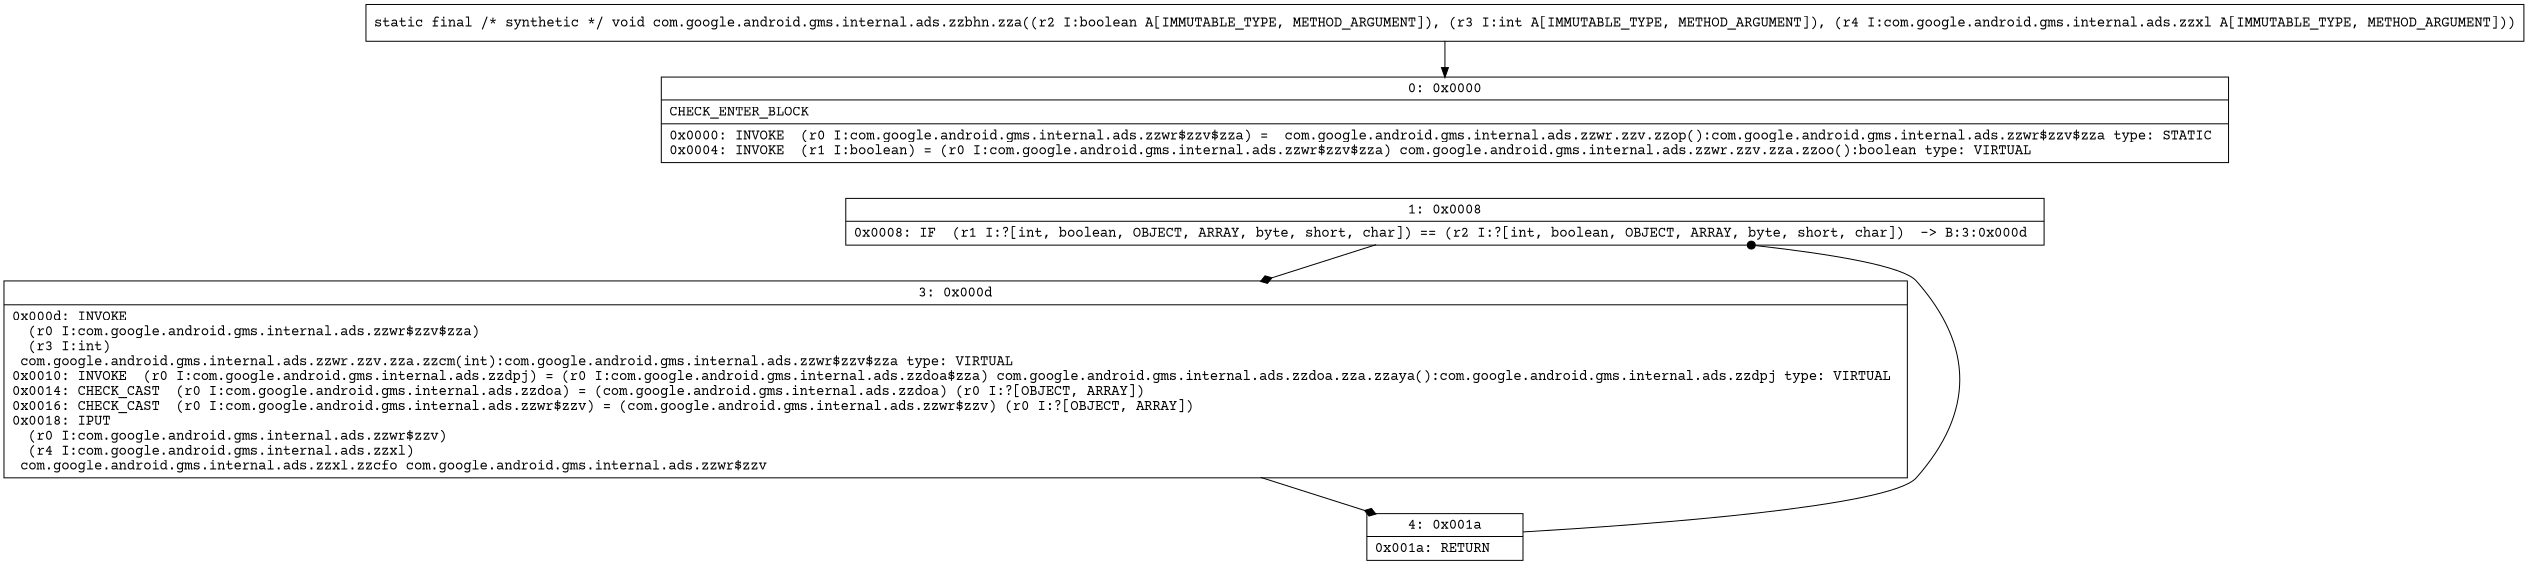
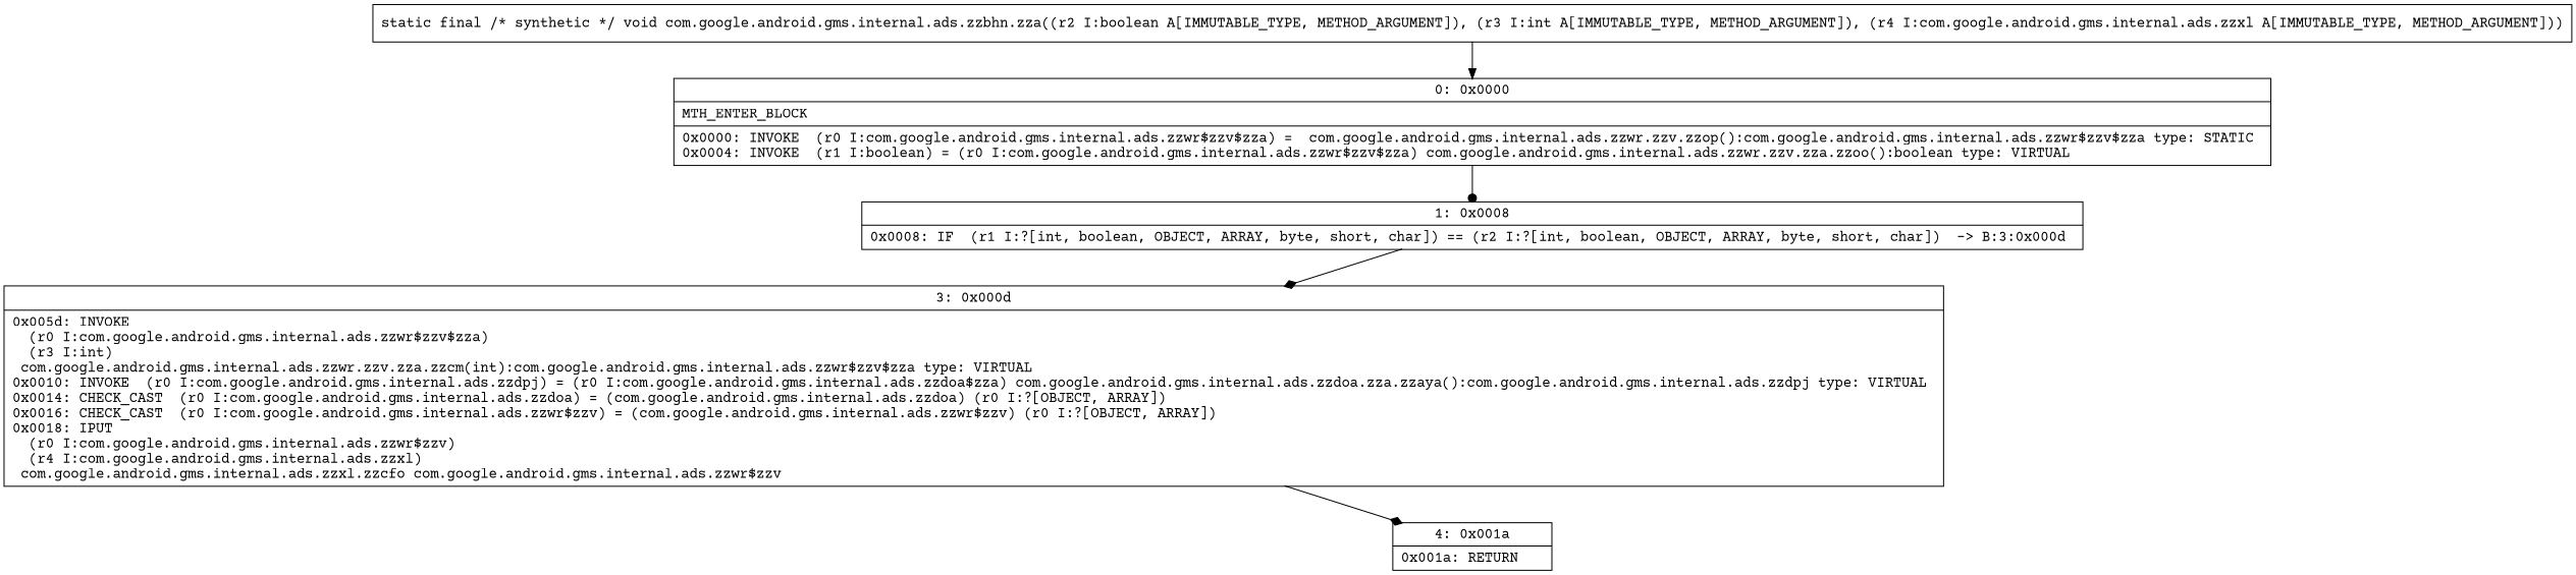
  digraph {
    fontname="Courier Prime"
    node [fontname="Courier Prime" shape=record]
    edge [arrowhead=diamond color=black fontname="Courier Prime"]
-   n1 [label="{0\:\ 0x0000|CHECK_ENTER_BLOCK\l|0x0000: INVOKE  (r0 I:com.google.android.gms.internal.ads.zzwr$zzv$zza) =  com.google.android.gms.internal.ads.zzwr.zzv.zzop():com.google.android.gms.internal.ads.zzwr$zzv$zza type: STATIC \l0x0004: INVOKE  (r1 I:boolean) = (r0 I:com.google.android.gms.internal.ads.zzwr$zzv$zza) com.google.android.gms.internal.ads.zzwr.zzv.zza.zzoo():boolean type: VIRTUAL \l}"]
+   n1 [label="{0\:\ 0x0000|MTH_ENTER_BLOCK\l|0x0000: INVOKE  (r0 I:com.google.android.gms.internal.ads.zzwr$zzv$zza) =  com.google.android.gms.internal.ads.zzwr.zzv.zzop():com.google.android.gms.internal.ads.zzwr$zzv$zza type: STATIC \l0x0004: INVOKE  (r1 I:boolean) = (r0 I:com.google.android.gms.internal.ads.zzwr$zzv$zza) com.google.android.gms.internal.ads.zzwr.zzv.zza.zzoo():boolean type: VIRTUAL \l}"]
    n2 [label="{1\:\ 0x0008|0x0008: IF  (r1 I:?[int, boolean, OBJECT, ARRAY, byte, short, char]) == (r2 I:?[int, boolean, OBJECT, ARRAY, byte, short, char])  \-\> B:3:0x000d \l}"]
-   n3 [label="{3\:\ 0x000d|0x000d: INVOKE  \l  (r0 I:com.google.android.gms.internal.ads.zzwr$zzv$zza)\l  (r3 I:int)\l com.google.android.gms.internal.ads.zzwr.zzv.zza.zzcm(int):com.google.android.gms.internal.ads.zzwr$zzv$zza type: VIRTUAL \l0x0010: INVOKE  (r0 I:com.google.android.gms.internal.ads.zzdpj) = (r0 I:com.google.android.gms.internal.ads.zzdoa$zza) com.google.android.gms.internal.ads.zzdoa.zza.zzaya():com.google.android.gms.internal.ads.zzdpj type: VIRTUAL \l0x0014: CHECK_CAST  (r0 I:com.google.android.gms.internal.ads.zzdoa) = (com.google.android.gms.internal.ads.zzdoa) (r0 I:?[OBJECT, ARRAY]) \l0x0016: CHECK_CAST  (r0 I:com.google.android.gms.internal.ads.zzwr$zzv) = (com.google.android.gms.internal.ads.zzwr$zzv) (r0 I:?[OBJECT, ARRAY]) \l0x0018: IPUT  \l  (r0 I:com.google.android.gms.internal.ads.zzwr$zzv)\l  (r4 I:com.google.android.gms.internal.ads.zzxl)\l com.google.android.gms.internal.ads.zzxl.zzcfo com.google.android.gms.internal.ads.zzwr$zzv \l}"]
+   n3 [label="{3\:\ 0x000d|0x005d: INVOKE  \l  (r0 I:com.google.android.gms.internal.ads.zzwr$zzv$zza)\l  (r3 I:int)\l com.google.android.gms.internal.ads.zzwr.zzv.zza.zzcm(int):com.google.android.gms.internal.ads.zzwr$zzv$zza type: VIRTUAL \l0x0010: INVOKE  (r0 I:com.google.android.gms.internal.ads.zzdpj) = (r0 I:com.google.android.gms.internal.ads.zzdoa$zza) com.google.android.gms.internal.ads.zzdoa.zza.zzaya():com.google.android.gms.internal.ads.zzdpj type: VIRTUAL \l0x0014: CHECK_CAST  (r0 I:com.google.android.gms.internal.ads.zzdoa) = (com.google.android.gms.internal.ads.zzdoa) (r0 I:?[OBJECT, ARRAY]) \l0x0016: CHECK_CAST  (r0 I:com.google.android.gms.internal.ads.zzwr$zzv) = (com.google.android.gms.internal.ads.zzwr$zzv) (r0 I:?[OBJECT, ARRAY]) \l0x0018: IPUT  \l  (r0 I:com.google.android.gms.internal.ads.zzwr$zzv)\l  (r4 I:com.google.android.gms.internal.ads.zzxl)\l com.google.android.gms.internal.ads.zzxl.zzcfo com.google.android.gms.internal.ads.zzwr$zzv \l}"]
    n4 [label="{4\:\ 0x001a|0x001a: RETURN   \l}"]
    n5 [label="{static final \/* synthetic *\/ void com.google.android.gms.internal.ads.zzbhn.zza((r2 I:boolean A[IMMUTABLE_TYPE, METHOD_ARGUMENT]), (r3 I:int A[IMMUTABLE_TYPE, METHOD_ARGUMENT]), (r4 I:com.google.android.gms.internal.ads.zzxl A[IMMUTABLE_TYPE, METHOD_ARGUMENT])) }"]
-   n4 -> n2 [arrowhead=dot]
+   n1 -> n2 [arrowhead=dot]
    n2 -> n3
    n3 -> n4
    n5 -> n1 [arrowhead=normal]
  }
